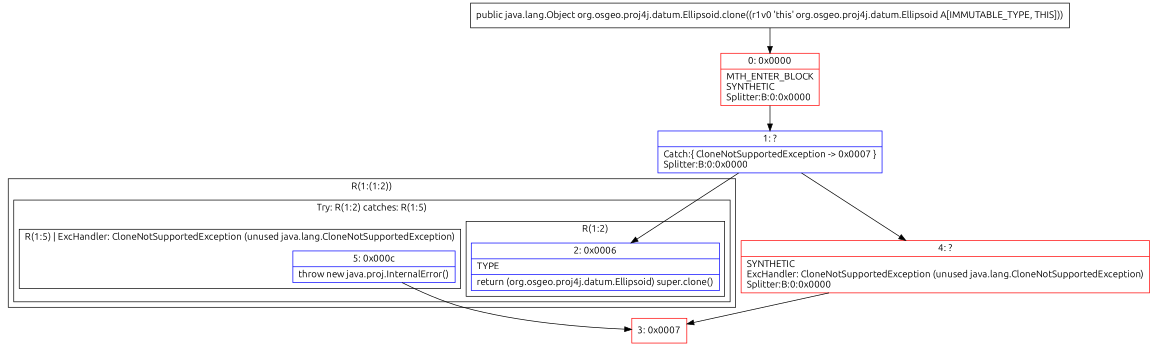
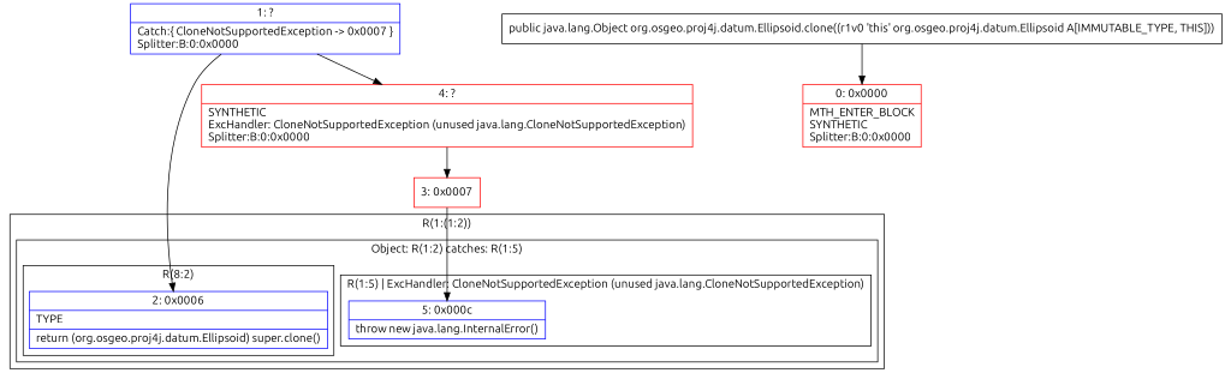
  digraph {
    fontname=Ubuntu
    node [color=blue fontname=Ubuntu shape=record]
    edge [fontname=Ubuntu]
    n1 [label="{2\:\ 0x0006|TYPE\l|return (org.osgeo.proj4j.datum.Ellipsoid) super.clone()\l}"]
-   n2 [label="{5\:\ 0x000c|throw new java.proj.InternalError()\l}"]
+   n2 [label="{5\:\ 0x000c|throw new java.lang.InternalError()\l}"]
    n3 [color=red label="{0\:\ 0x0000|MTH_ENTER_BLOCK\lSYNTHETIC\lSplitter:B:0:0x0000\l}"]
    n4 [label="{1\:\ ?|Catch:\{ CloneNotSupportedException \-\> 0x0007 \}\lSplitter:B:0:0x0000\l}"]
    n5 [color=red label="{4\:\ ?|SYNTHETIC\lExcHandler: CloneNotSupportedException (unused java.lang.CloneNotSupportedException)\lSplitter:B:0:0x0000\l}"]
    n6 [color=red label="{3\:\ 0x0007}"]
    n7 [label="{public java.lang.Object org.osgeo.proj4j.datum.Ellipsoid.clone((r1v0 'this' org.osgeo.proj4j.datum.Ellipsoid A[IMMUTABLE_TYPE, THIS])) }" color=""]
    subgraph cluster_1 {
      label="R(1:(1:2))"
      subgraph cluster_2 {
-       label="Try: R(1:2) catches: R(1:5)"
+       label="Object: R(1:2) catches: R(1:5)"
        subgraph cluster_3 {
-         label="R(1:2)"
+         label="R(8:2)"
          n1
        }
        subgraph cluster_4 {
          label="R(1:5) | ExcHandler: CloneNotSupportedException (unused java.lang.CloneNotSupportedException)\l"
          n2
        }
      }
    }
    subgraph cluster_5 {
      label="R(1:5) | ExcHandler: CloneNotSupportedException (unused java.lang.CloneNotSupportedException)\l"
    }
-   n3 -> n4
    n4 -> n1
    n4 -> n5
    n5 -> n6
-   n2 -> n6
+   n6 -> n2
    n7 -> n3
  }
